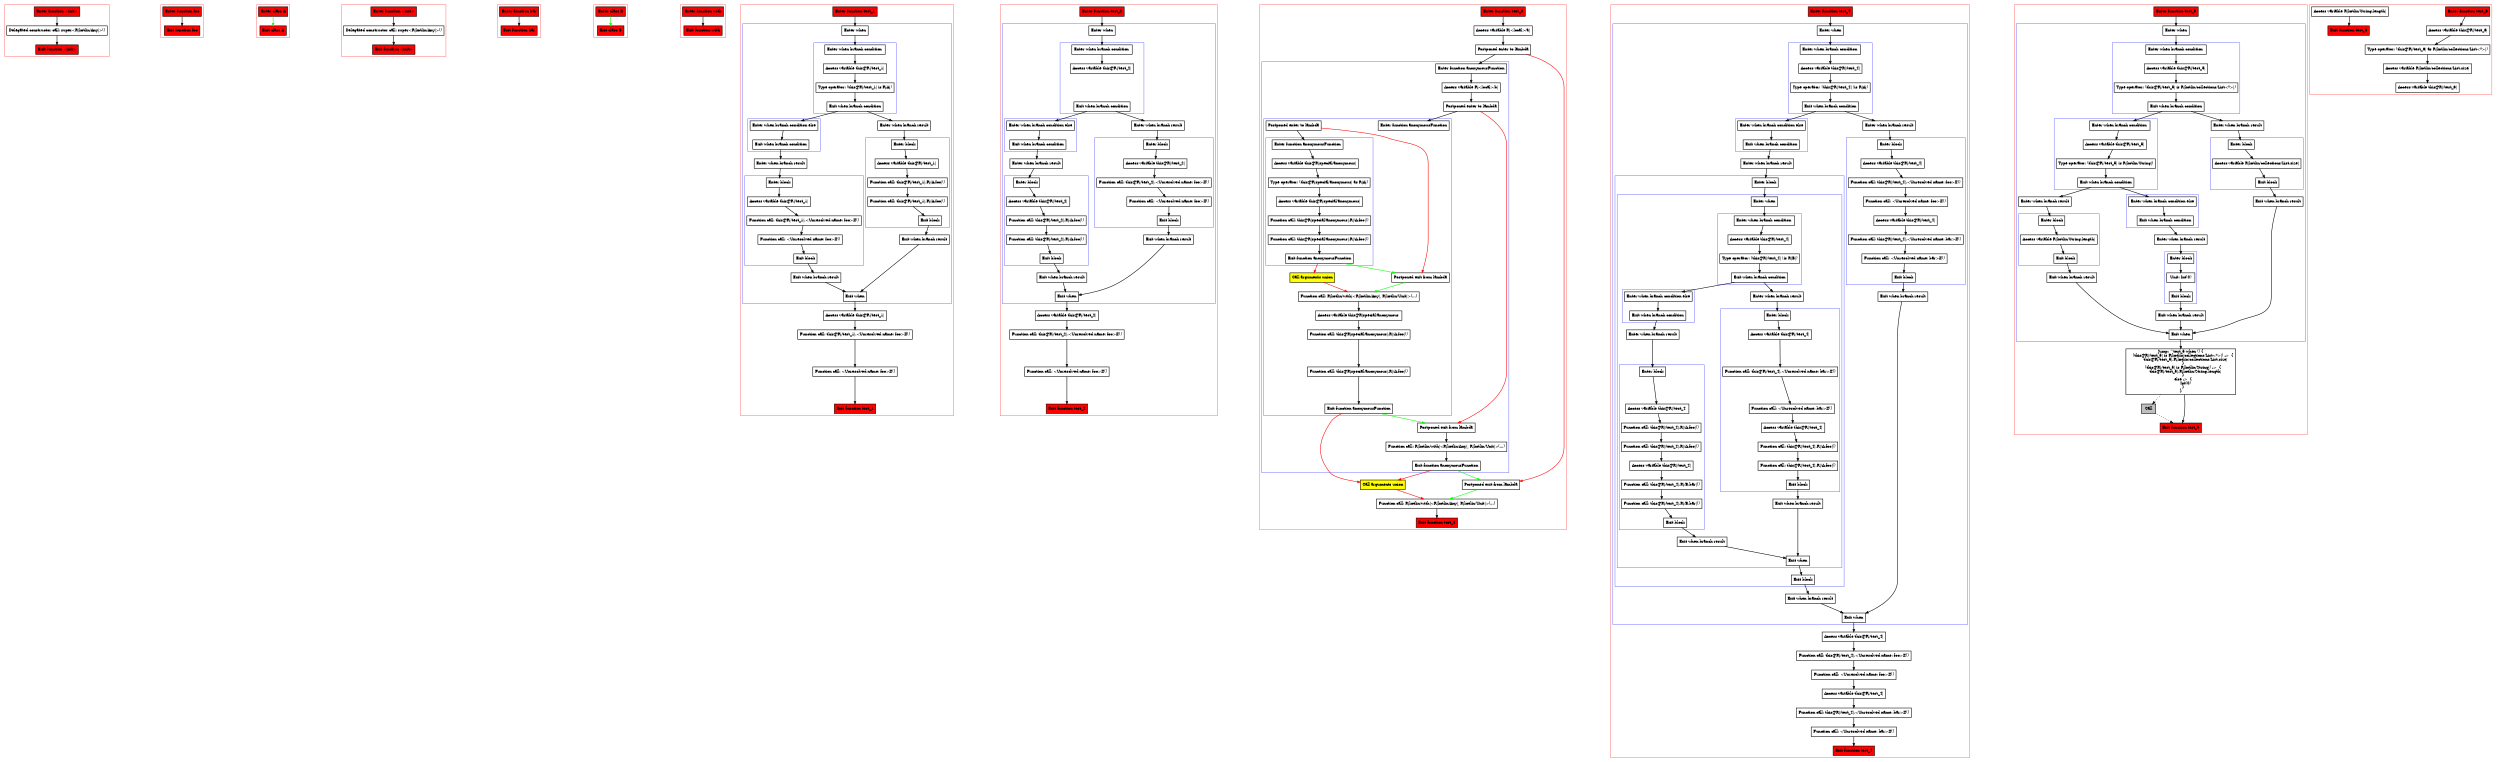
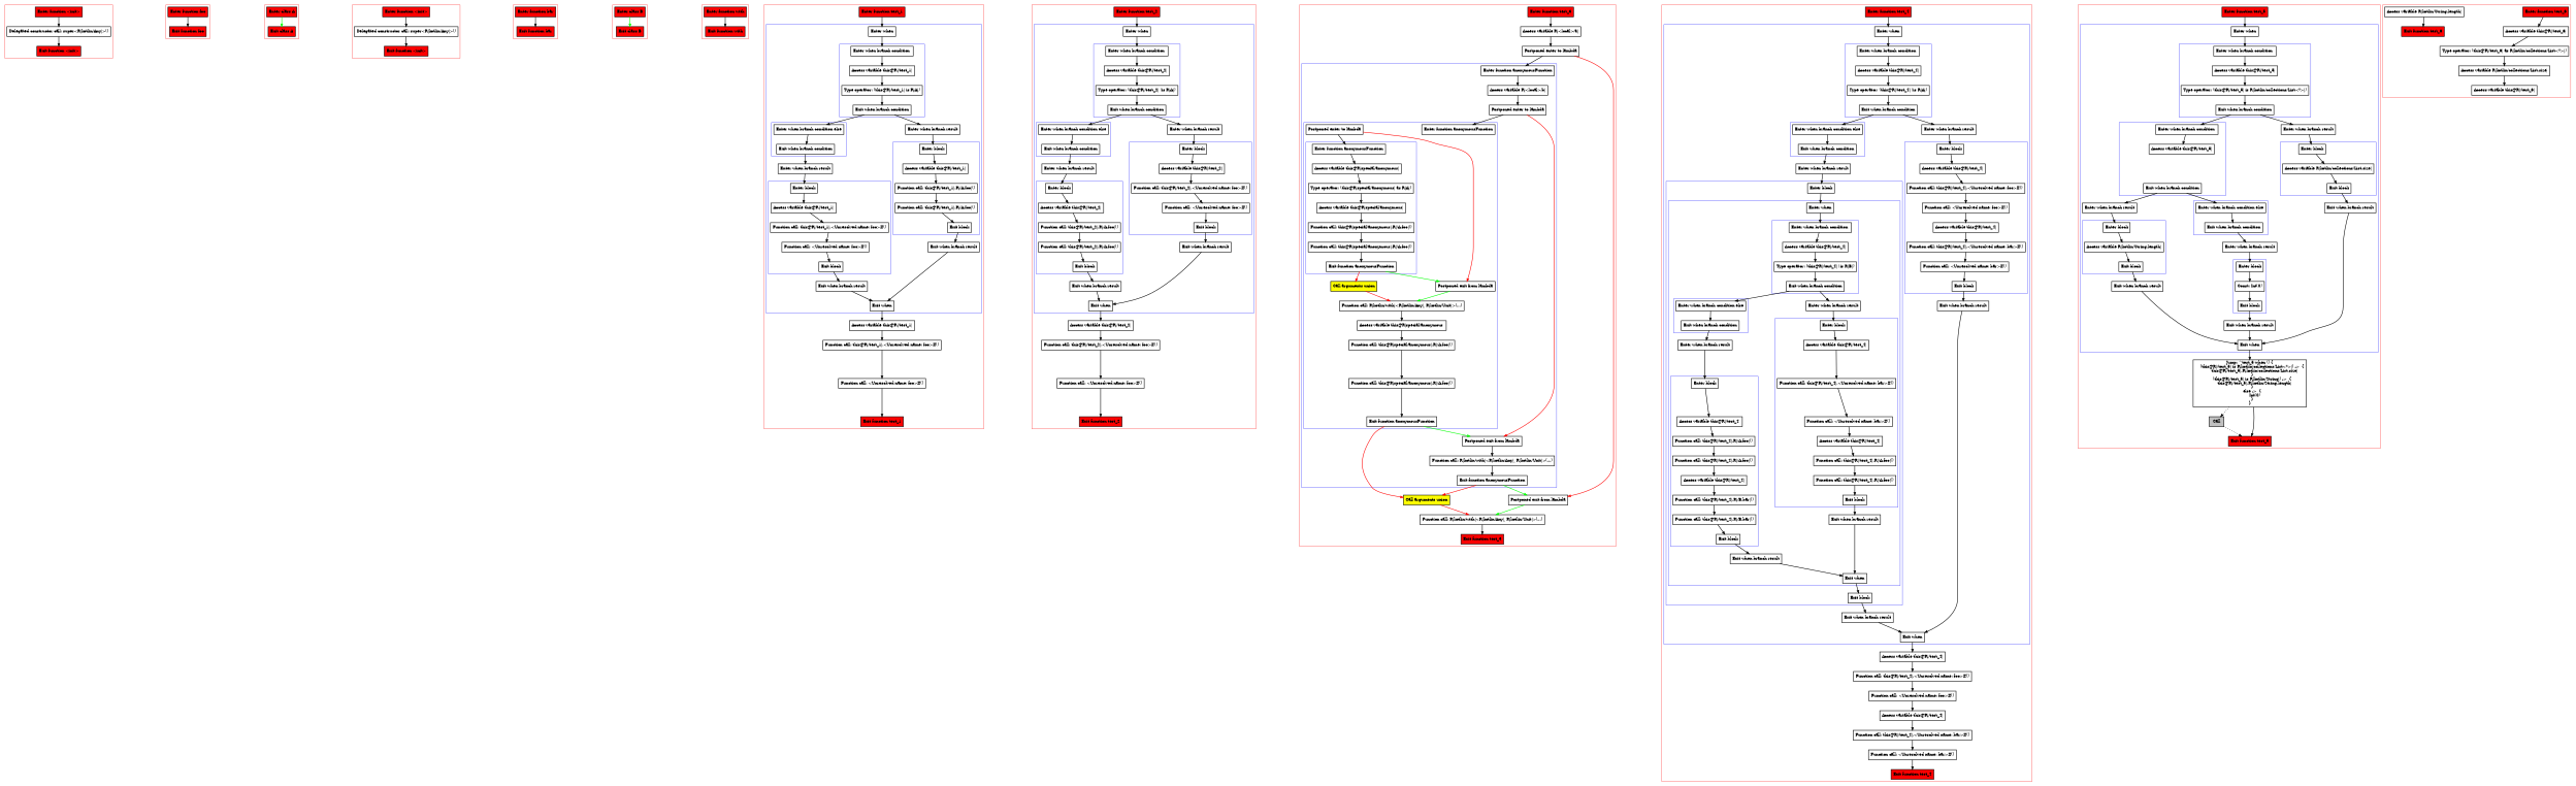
  digraph {
    nodesep=3
    node [penwidth=2 shape=box]
    edge [penwidth=2]
    n1 [fillcolor=red label="Enter function <init>" style=filled]
    n2 [label="Delegated constructor call: super<R|kotlin/Any|>()"]
    n3 [fillcolor=red label="Exit function <init>" style=filled]
    n4 [fillcolor=red label="Enter function foo" style=filled]
    n5 [fillcolor=red label="Exit function foo" style=filled]
    n6 [fillcolor=red label="Enter class A" style=filled]
    n7 [fillcolor=red label="Exit class A" style=filled]
    n8 [fillcolor=red label="Enter function <init>" style=filled]
    n9 [label="Delegated constructor call: super<R|kotlin/Any|>()"]
    n10 [fillcolor=red label="Exit function <init>" style=filled]
    n11 [fillcolor=red label="Enter function bar" style=filled]
    n12 [fillcolor=red label="Exit function bar" style=filled]
    n13 [fillcolor=red label="Enter class B" style=filled]
    n14 [fillcolor=red label="Exit class B" style=filled]
    n15 [fillcolor=red label="Enter function with" style=filled]
    n16 [fillcolor=red label="Exit function with" style=filled]
    n17 [label="Enter when branch condition "]
    n18 [label="Access variable this@R|/test_1|"]
    n19 [label="Type operator: (this@R|/test_1| is R|A|)"]
    n20 [label="Exit when branch condition"]
    n21 [label="Enter when branch condition else"]
    n22 [label="Exit when branch condition"]
    n23 [label="Enter block"]
    n24 [label="Access variable this@R|/test_1|"]
    n25 [label="Function call: this@R|/test_1|.<Unresolved name: foo>#()"]
    n26 [label="Function call: <Unresolved name: foo>#()"]
    n27 [label="Exit block"]
    n28 [label="Enter block"]
    n29 [label="Access variable this@R|/test_1|"]
    n30 [label="Function call: this@R|/test_1|.R|/A.foo|()"]
    n31 [label="Function call: this@R|/test_1|.R|/A.foo|()"]
    n32 [label="Exit block"]
    n33 [label="Enter when"]
    n34 [label="Enter when branch result"]
    n35 [label="Exit when branch result"]
    n36 [label="Enter when branch result"]
    n37 [label="Exit when branch result"]
    n38 [label="Exit when"]
    n39 [fillcolor=red label="Enter function test_1" style=filled]
    n40 [label="Access variable this@R|/test_1|"]
    n41 [label="Function call: this@R|/test_1|.<Unresolved name: foo>#()"]
    n42 [label="Function call: <Unresolved name: foo>#()"]
    n43 [fillcolor=red label="Exit function test_1" style=filled]
    n44 [label="Enter when branch condition "]
    n45 [label="Access variable this@R|/test_2|"]
+   n46 [label="Type operator: (this@R|/test_2| !is R|A|)"]
    n47 [label="Exit when branch condition"]
    n48 [label="Enter when branch condition else"]
    n49 [label="Exit when branch condition"]
    n50 [label="Enter block"]
    n51 [label="Access variable this@R|/test_2|"]
    n52 [label="Function call: this@R|/test_2|.R|/A.foo|()"]
    n53 [label="Function call: this@R|/test_2|.R|/A.foo|()"]
    n54 [label="Exit block"]
    n55 [label="Enter block"]
    n56 [label="Access variable this@R|/test_2|"]
    n57 [label="Function call: this@R|/test_2|.<Unresolved name: foo>#()"]
    n58 [label="Function call: <Unresolved name: foo>#()"]
    n59 [label="Exit block"]
    n60 [label="Enter when"]
    n61 [label="Enter when branch result"]
    n62 [label="Exit when branch result"]
    n63 [label="Enter when branch result"]
    n64 [label="Exit when branch result"]
    n65 [label="Exit when"]
    n66 [fillcolor=red label="Enter function test_2" style=filled]
    n67 [label="Access variable this@R|/test_2|"]
    n68 [label="Function call: this@R|/test_2|.<Unresolved name: foo>#()"]
    n69 [label="Function call: <Unresolved name: foo>#()"]
    n70 [fillcolor=red label="Exit function test_2" style=filled]
    n71 [label="Enter function anonymousFunction"]
    n72 [label="Access variable this@R|special/anonymous|"]
    n73 [label="Type operator: (this@R|special/anonymous| as R|A|)"]
    n74 [label="Access variable this@R|special/anonymous|"]
    n75 [label="Function call: this@R|special/anonymous|.R|/A.foo|()"]
    n76 [label="Function call: this@R|special/anonymous|.R|/A.foo|()"]
    n77 [label="Exit function anonymousFunction"]
    n78 [label="Enter function anonymousFunction"]
    n79 [label="Postponed enter to lambda"]
    n80 [fillcolor=yellow label="Call arguments union" style=filled]
    n81 [label="Postponed exit from lambda"]
    n82 [label="Function call: R|kotlin/with|<R|kotlin/Any|, R|kotlin/Unit|>(...)"]
    n83 [label="Access variable this@R|special/anonymous|"]
    n84 [label="Function call: this@R|special/anonymous|.R|/A.foo|()"]
    n85 [label="Function call: this@R|special/anonymous|.R|/A.foo|()"]
    n86 [label="Exit function anonymousFunction"]
    n87 [label="Enter function anonymousFunction"]
    n88 [label="Access variable R|<local>/b|"]
    n89 [label="Postponed enter to lambda"]
    n90 [label="Postponed exit from lambda"]
    n91 [label="Function call: R|kotlin/with|<R|kotlin/Any|, R|kotlin/Unit|>(...)"]
    n92 [label="Exit function anonymousFunction"]
    n93 [fillcolor=red label="Enter function test_3" style=filled]
    n94 [label="Access variable R|<local>/a|"]
    n95 [label="Postponed enter to lambda"]
    n96 [fillcolor=yellow label="Call arguments union" style=filled]
    n97 [label="Postponed exit from lambda"]
    n98 [label="Function call: R|kotlin/with|<R|kotlin/Any|, R|kotlin/Unit|>(...)"]
    n99 [fillcolor=red label="Exit function test_3" style=filled]
    n100 [label="Enter when branch condition "]
    n101 [label="Access variable this@R|/test_4|"]
    n102 [label="Type operator: (this@R|/test_4| !is R|A|)"]
    n103 [label="Exit when branch condition"]
    n104 [label="Enter when branch condition else"]
    n105 [label="Exit when branch condition"]
    n106 [label="Enter when branch condition "]
    n107 [label="Access variable this@R|/test_4|"]
    n108 [label="Type operator: (this@R|/test_4| !is R|B|)"]
    n109 [label="Exit when branch condition"]
    n110 [label="Enter when branch condition else"]
    n111 [label="Exit when branch condition"]
    n112 [label="Enter block"]
    n113 [label="Access variable this@R|/test_4|"]
    n114 [label="Function call: this@R|/test_4|.R|/A.foo|()"]
    n115 [label="Function call: this@R|/test_4|.R|/A.foo|()"]
    n116 [label="Access variable this@R|/test_4|"]
    n117 [label="Function call: this@R|/test_4|.R|/B.bar|()"]
    n118 [label="Function call: this@R|/test_4|.R|/B.bar|()"]
    n119 [label="Exit block"]
    n120 [label="Enter block"]
    n121 [label="Access variable this@R|/test_4|"]
    n122 [label="Function call: this@R|/test_4|.<Unresolved name: bar>#()"]
    n123 [label="Function call: <Unresolved name: bar>#()"]
    n124 [label="Access variable this@R|/test_4|"]
    n125 [label="Function call: this@R|/test_4|.R|/A.foo|()"]
    n126 [label="Function call: this@R|/test_4|.R|/A.foo|()"]
    n127 [label="Exit block"]
    n128 [label="Enter when"]
    n129 [label="Enter when branch result"]
    n130 [label="Exit when branch result"]
    n131 [label="Enter when branch result"]
    n132 [label="Exit when branch result"]
    n133 [label="Exit when"]
    n134 [label="Enter block"]
    n135 [label="Exit block"]
    n136 [label="Enter block"]
    n137 [label="Access variable this@R|/test_4|"]
    n138 [label="Function call: this@R|/test_4|.<Unresolved name: foo>#()"]
    n139 [label="Function call: <Unresolved name: foo>#()"]
    n140 [label="Access variable this@R|/test_4|"]
    n141 [label="Function call: this@R|/test_4|.<Unresolved name: bar>#()"]
    n142 [label="Function call: <Unresolved name: bar>#()"]
    n143 [label="Exit block"]
    n144 [label="Enter when"]
    n145 [label="Enter when branch result"]
    n146 [label="Exit when branch result"]
    n147 [label="Enter when branch result"]
    n148 [label="Exit when branch result"]
    n149 [label="Exit when"]
    n150 [fillcolor=red label="Enter function test_4" style=filled]
    n151 [label="Access variable this@R|/test_4|"]
    n152 [label="Function call: this@R|/test_4|.<Unresolved name: foo>#()"]
    n153 [label="Function call: <Unresolved name: foo>#()"]
    n154 [label="Access variable this@R|/test_4|"]
    n155 [label="Function call: this@R|/test_4|.<Unresolved name: bar>#()"]
    n156 [label="Function call: <Unresolved name: bar>#()"]
    n157 [fillcolor=red label="Exit function test_4" style=filled]
    n158 [label="Enter when branch condition "]
    n159 [label="Access variable this@R|/test_5|"]
    n160 [label="Type operator: (this@R|/test_5| is R|kotlin/collections/List<*>|)"]
    n161 [label="Exit when branch condition"]
    n162 [label="Enter when branch condition "]
    n163 [label="Access variable this@R|/test_5|"]
-   n164 [label="Type operator: (this@R|/test_5| is R|kotlin/String|)"]
    n165 [label="Exit when branch condition"]
    n166 [label="Enter when branch condition else"]
    n167 [label="Exit when branch condition"]
    n168 [label="Enter block"]
-   n169 [label="Unit: Int(0)"]
+   n169 [label="Const: Int(0)"]
    n170 [label="Exit block"]
    n171 [label="Enter block"]
    n172 [label="Access variable R|kotlin/String.length|"]
    n173 [label="Exit block"]
    n174 [label="Enter block"]
    n175 [label="Access variable R|kotlin/collections/List.size|"]
    n176 [label="Exit block"]
    n177 [label="Enter when"]
    n178 [label="Enter when branch result"]
    n179 [label="Exit when branch result"]
    n180 [label="Enter when branch result"]
    n181 [label="Exit when branch result"]
    n182 [label="Enter when branch result"]
    n183 [label="Exit when branch result"]
    n184 [label="Exit when"]
    n185 [fillcolor=red label="Enter function test_5" style=filled]
    n186 [label="Jump: ^test_5 when () {\n    (this@R|/test_5| is R|kotlin/collections/List<*>|) ->  {\n        this@R|/test_5|.R|kotlin/collections/List.size|\n    }\n    (this@R|/test_5| is R|kotlin/String|) ->  {\n        this@R|/test_5|.R|kotlin/String.length|\n    }\n    else ->  {\n        Int(0)\n    }\n}\n"]
    n187 [fillcolor=gray label=Call style=filled]
    n188 [fillcolor=red label="Exit function test_5" style=filled]
    n189 [fillcolor=red label="Enter function test_6" style=filled]
    n190 [label="Access variable this@R|/test_6|"]
    n191 [label="Type operator: (this@R|/test_6| as R|kotlin/collections/List<*>|)"]
    n192 [label="Access variable R|kotlin/collections/List.size|"]
    n193 [label="Access variable this@R|/test_6|"]
    n194 [label="Access variable R|kotlin/String.length|"]
    n195 [fillcolor=red label="Exit function test_6" style=filled]
    subgraph cluster_1 {
      color=red
      n1
      n2
      n3
    }
    subgraph cluster_2 {
      color=red
      n4
      n5
    }
    subgraph cluster_3 {
      color=red
      n6
      n7
    }
    subgraph cluster_4 {
      color=red
      n8
      n9
      n10
    }
    subgraph cluster_5 {
      color=red
      n11
      n12
    }
    subgraph cluster_6 {
      color=red
      n13
      n14
    }
    subgraph cluster_7 {
      color=red
      n15
      n16
    }
    subgraph cluster_8 {
      color=red
      n39
      n40
      n41
      n42
      n43
      subgraph cluster_9 {
        color=blue
        n33
        n34
        n35
        n36
        n37
        n38
        subgraph cluster_10 {
          color=blue
          n17
          n18
          n19
          n20
        }
        subgraph cluster_11 {
          color=blue
          n21
          n22
        }
        subgraph cluster_12 {
          color=blue
          n23
          n24
          n25
          n26
          n27
        }
        subgraph cluster_13 {
          color=blue
          n28
          n29
          n30
          n31
          n32
        }
      }
    }
    subgraph cluster_14 {
      color=red
      n66
      n67
      n68
      n69
      n70
      subgraph cluster_15 {
        color=blue
        n60
        n61
        n62
        n63
        n64
        n65
        subgraph cluster_16 {
          color=blue
          n44
          n45
+         n46
          n47
        }
        subgraph cluster_17 {
          color=blue
          n48
          n49
        }
        subgraph cluster_18 {
          color=blue
          n50
          n51
          n52
          n53
          n54
        }
        subgraph cluster_19 {
          color=blue
          n55
          n56
          n57
          n58
          n59
        }
      }
    }
    subgraph cluster_20 {
      color=red
      n93
      n94
      n95
      n96
      n97
      n98
      n99
      subgraph cluster_21 {
        color=blue
        n87
        n88
        n89
        n90
        n91
        n92
        subgraph cluster_22 {
          color=blue
          n78
          n79
          n80
          n81
          n82
          n83
          n84
          n85
          n86
          subgraph cluster_23 {
            color=blue
            n71
            n72
            n73
            n74
            n75
            n76
            n77
          }
        }
      }
    }
    subgraph cluster_24 {
      color=red
      n150
      n151
      n152
      n153
      n154
      n155
      n156
      n157
      subgraph cluster_25 {
        color=blue
        n144
        n145
        n146
        n147
        n148
        n149
        subgraph cluster_26 {
          color=blue
          n100
          n101
          n102
          n103
        }
        subgraph cluster_27 {
          color=blue
          n104
          n105
        }
        subgraph cluster_28 {
          color=blue
          n134
          n135
          subgraph cluster_29 {
            color=blue
            n128
            n129
            n130
            n131
            n132
            n133
            subgraph cluster_30 {
              color=blue
              n106
              n107
              n108
              n109
            }
            subgraph cluster_31 {
              color=blue
              n110
              n111
            }
            subgraph cluster_32 {
              color=blue
              n112
              n113
              n114
              n115
              n116
              n117
              n118
              n119
            }
            subgraph cluster_33 {
              color=blue
              n120
              n121
              n122
              n123
              n124
              n125
              n126
              n127
            }
          }
        }
        subgraph cluster_34 {
          color=blue
          n136
          n137
          n138
          n139
          n140
          n141
          n142
          n143
        }
      }
    }
    subgraph cluster_35 {
      color=red
      n185
      n186
      n187
      n188
      subgraph cluster_36 {
        color=blue
        n177
        n178
        n179
        n180
        n181
        n182
        n183
        n184
        subgraph cluster_37 {
          color=blue
          n158
          n159
          n160
          n161
        }
        subgraph cluster_38 {
          color=blue
          n162
          n163
-         n164
          n165
        }
        subgraph cluster_39 {
          color=blue
          n166
          n167
        }
        subgraph cluster_40 {
          color=blue
          n168
          n169
          n170
        }
        subgraph cluster_41 {
          color=blue
          n171
          n172
          n173
        }
        subgraph cluster_42 {
          color=blue
          n174
          n175
          n176
        }
      }
    }
    subgraph cluster_43 {
      color=red
      n189
      n190
      n191
      n192
      n193
      n194
      n195
    }
    n1 -> n2
    n2 -> n3
    n4 -> n5
    n6 -> n7 [color=green]
    n8 -> n9
    n9 -> n10
    n11 -> n12
    n13 -> n14 [color=green]
    n15 -> n16
    n17 -> n18
    n18 -> n19
    n19 -> n20
    n20 -> n21
    n20 -> n36
    n21 -> n22
    n22 -> n34
    n23 -> n24
    n24 -> n25
    n25 -> n26
    n26 -> n27
    n27 -> n35
    n28 -> n29
    n29 -> n30
    n30 -> n31
    n31 -> n32
    n32 -> n37
    n33 -> n17
    n34 -> n23
    n35 -> n38
    n36 -> n28
    n37 -> n38
    n38 -> n40
    n39 -> n33
    n40 -> n41
    n41 -> n42
    n42 -> n43
    n44 -> n45
+   n45 -> n46
+   n46 -> n47
    n47 -> n48
    n47 -> n63
    n48 -> n49
    n49 -> n61
    n50 -> n51
    n51 -> n52
    n52 -> n53
    n53 -> n54
    n54 -> n62
    n55 -> n56
    n56 -> n57
    n57 -> n58
    n58 -> n59
    n59 -> n64
    n60 -> n44
    n61 -> n50
    n62 -> n65
    n63 -> n55
    n64 -> n65
    n65 -> n67
    n66 -> n60
    n67 -> n68
    n68 -> n69
    n69 -> n70
    n71 -> n72
    n72 -> n73
    n73 -> n74
    n74 -> n75
    n75 -> n76
    n76 -> n77
    n77 -> n80 [color=red]
    n77 -> n81 [color=green]
    n79 -> n71
    n79 -> n81 [color=red]
    n80 -> n82 [color=red]
    n81 -> n82 [color=green]
    n82 -> n83
    n83 -> n84
    n84 -> n85
    n85 -> n86
    n86 -> n90 [color=green]
    n86 -> n96 [color=red]
    n87 -> n88
    n88 -> n89
    n89 -> n78
    n89 -> n90 [color=red]
    n90 -> n91
    n91 -> n92
    n92 -> n96 [color=red]
    n92 -> n97 [color=green]
    n93 -> n94
    n94 -> n95
    n95 -> n87
    n95 -> n97 [color=red]
    n96 -> n98 [color=red]
    n97 -> n98 [color=green]
    n98 -> n99
    n100 -> n101
    n101 -> n102
    n102 -> n103
    n103 -> n104
    n103 -> n147
    n104 -> n105
    n105 -> n145
    n106 -> n107
    n107 -> n108
    n108 -> n109
    n109 -> n110
    n109 -> n131
    n110 -> n111
    n111 -> n129
    n112 -> n113
    n113 -> n114
    n114 -> n115
    n115 -> n116
    n116 -> n117
    n117 -> n118
    n118 -> n119
    n119 -> n130
    n120 -> n121
    n121 -> n122
    n122 -> n123
    n123 -> n124
    n124 -> n125
    n125 -> n126
    n126 -> n127
    n127 -> n132
    n128 -> n106
    n129 -> n112
    n130 -> n133
    n131 -> n120
    n132 -> n133
    n133 -> n135
    n134 -> n128
    n135 -> n146
    n136 -> n137
    n137 -> n138
    n138 -> n139
    n139 -> n140
    n140 -> n141
    n141 -> n142
    n142 -> n143
    n143 -> n148
    n144 -> n100
    n145 -> n134
    n146 -> n149
    n147 -> n136
    n148 -> n149
    n149 -> n151
    n150 -> n144
    n151 -> n152
    n152 -> n153
    n153 -> n154
    n154 -> n155
    n155 -> n156
    n156 -> n157
    n158 -> n159
    n159 -> n160
    n160 -> n161
    n161 -> n162
    n161 -> n182
    n162 -> n163
-   n163 -> n164
-   n164 -> n165
    n165 -> n166
    n165 -> n180
    n166 -> n167
    n167 -> n178
    n168 -> n169
    n169 -> n170
    n170 -> n179
    n171 -> n172
    n172 -> n173
    n173 -> n181
    n174 -> n175
    n175 -> n176
    n176 -> n183
    n177 -> n158
    n178 -> n168
    n179 -> n184
    n180 -> n171
    n181 -> n184
    n182 -> n174
    n183 -> n184
    n184 -> n186
    n185 -> n177
    n186 -> n187 [style=dotted]
    n186 -> n188
    n187 -> n188 [style=dotted]
    n189 -> n190
    n190 -> n191
    n191 -> n192
    n192 -> n193
    n194 -> n195
  }
